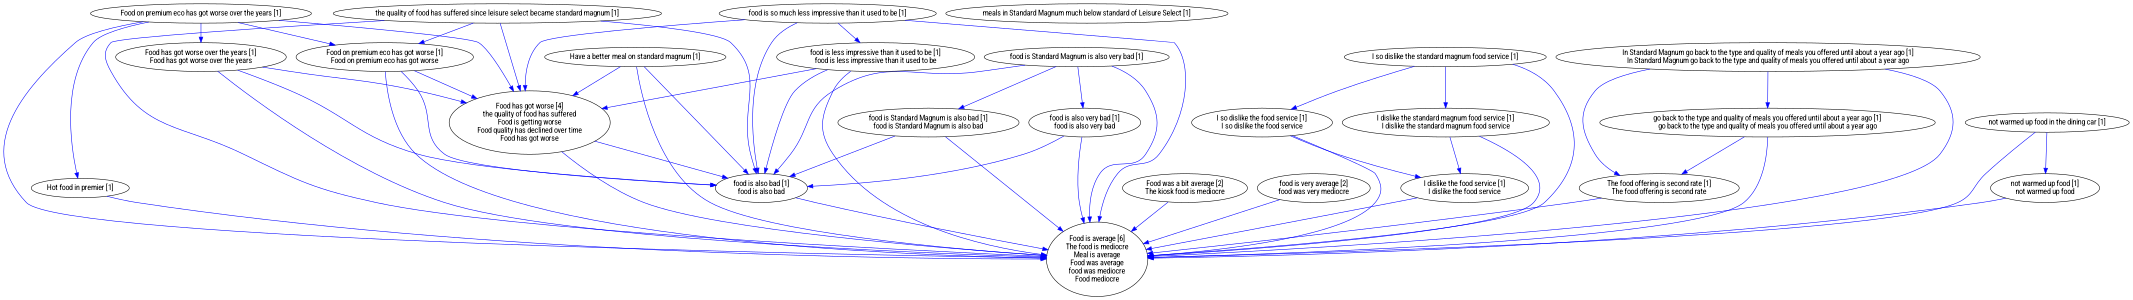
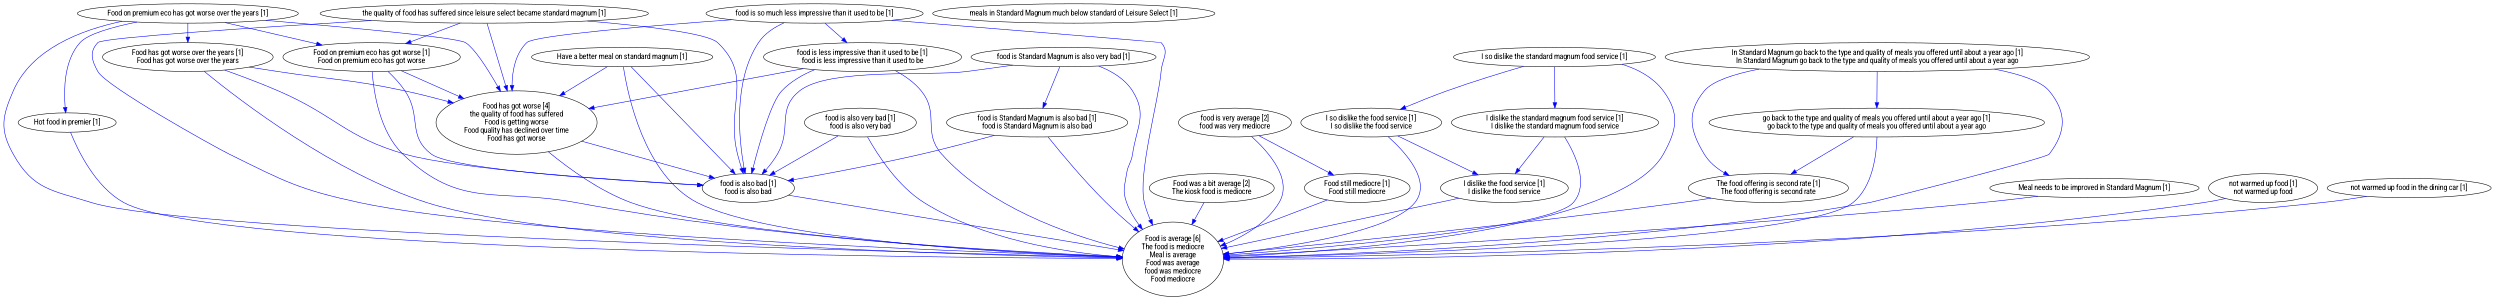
  digraph {
    fontname="Roboto Condensed"
    node [fontname="Roboto Condensed"]
    edge [color=blue fontname="Roboto Condensed"]
    "Food has got worse [4]\nthe quality of food has suffered\nFood is getting worse\nFood quality has declined over time\nFood has got worse"
    "Food is average [6]\nThe food is mediocre\nMeal is average\nFood was average\nfood was mediocre\nFood mediocre"
    "food is also bad [1]\nfood is also bad"
    "Food was a bit average [2]\nThe kiosk food is mediocre"
    "food is very average [2]\nfood was very mediocre"
+   "Food still mediocre [1]\nFood still mediocre"
    "Food on premium eco has got worse over the years [1]"
    "Food on premium eco has got worse [1]\nFood on premium eco has got worse"
    "Food has got worse over the years [1]\nFood has got worse over the years"
    "Hot food in premier [1]"
    "Have a better meal on standard magnum [1]"
    "I so dislike the standard magnum food service [1]"
    "I dislike the standard magnum food service [1]\nI dislike the standard magnum food service"
    "I so dislike the food service [1]\nI so dislike the food service"
    "I dislike the food service [1]\nI dislike the food service"
    "In Standard Magnum go back to the type and quality of meals you offered until about a year ago [1]\nIn Standard Magnum go back to the type and quality of meals you offered until about a year ago"
    "go back to the type and quality of meals you offered until about a year ago [1]\ngo back to the type and quality of meals you offered until about a year ago"
    "The food offering is second rate [1]\nThe food offering is second rate"
+   "Meal needs to be improved in Standard Magnum [1]"
    "food is Standard Magnum is also very bad [1]"
    "food is Standard Magnum is also bad [1]\nfood is Standard Magnum is also bad"
    "food is also very bad [1]\nfood is also very bad"
    "food is so much less impressive than it used to be [1]"
    "food is less impressive than it used to be [1]\nfood is less impressive than it used to be"
    "not warmed up food [1]\nnot warmed up food"
    "meals in Standard Magnum much below standard of Leisure Select [1]"
    "not warmed up food in the dining car [1]"
    "the quality of food has suffered since leisure select became standard magnum [1]"
    "Food has got worse [4]\nthe quality of food has suffered\nFood is getting worse\nFood quality has declined over time\nFood has got worse" -> "Food is average [6]\nThe food is mediocre\nMeal is average\nFood was average\nfood was mediocre\nFood mediocre"
    "Food has got worse [4]\nthe quality of food has suffered\nFood is getting worse\nFood quality has declined over time\nFood has got worse" -> "food is also bad [1]\nfood is also bad"
    "food is also bad [1]\nfood is also bad" -> "Food is average [6]\nThe food is mediocre\nMeal is average\nFood was average\nfood was mediocre\nFood mediocre"
    "Food was a bit average [2]\nThe kiosk food is mediocre" -> "Food is average [6]\nThe food is mediocre\nMeal is average\nFood was average\nfood was mediocre\nFood mediocre"
    "food is very average [2]\nfood was very mediocre" -> "Food is average [6]\nThe food is mediocre\nMeal is average\nFood was average\nfood was mediocre\nFood mediocre"
+   "food is very average [2]\nfood was very mediocre" -> "Food still mediocre [1]\nFood still mediocre"
+   "Food still mediocre [1]\nFood still mediocre" -> "Food is average [6]\nThe food is mediocre\nMeal is average\nFood was average\nfood was mediocre\nFood mediocre"
    "Food on premium eco has got worse over the years [1]" -> "Food has got worse [4]\nthe quality of food has suffered\nFood is getting worse\nFood quality has declined over time\nFood has got worse"
    "Food on premium eco has got worse over the years [1]" -> "Food is average [6]\nThe food is mediocre\nMeal is average\nFood was average\nfood was mediocre\nFood mediocre"
    "Food on premium eco has got worse over the years [1]" -> "Food on premium eco has got worse [1]\nFood on premium eco has got worse"
    "Food on premium eco has got worse over the years [1]" -> "Food has got worse over the years [1]\nFood has got worse over the years"
    "Food on premium eco has got worse over the years [1]" -> "Hot food in premier [1]"
    "Food on premium eco has got worse [1]\nFood on premium eco has got worse" -> "Food has got worse [4]\nthe quality of food has suffered\nFood is getting worse\nFood quality has declined over time\nFood has got worse"
    "Food on premium eco has got worse [1]\nFood on premium eco has got worse" -> "Food is average [6]\nThe food is mediocre\nMeal is average\nFood was average\nfood was mediocre\nFood mediocre"
    "Food on premium eco has got worse [1]\nFood on premium eco has got worse" -> "food is also bad [1]\nfood is also bad"
    "Food has got worse over the years [1]\nFood has got worse over the years" -> "Food has got worse [4]\nthe quality of food has suffered\nFood is getting worse\nFood quality has declined over time\nFood has got worse"
    "Food has got worse over the years [1]\nFood has got worse over the years" -> "Food is average [6]\nThe food is mediocre\nMeal is average\nFood was average\nfood was mediocre\nFood mediocre"
    "Food has got worse over the years [1]\nFood has got worse over the years" -> "food is also bad [1]\nfood is also bad"
    "Hot food in premier [1]" -> "Food is average [6]\nThe food is mediocre\nMeal is average\nFood was average\nfood was mediocre\nFood mediocre"
    "Have a better meal on standard magnum [1]" -> "Food has got worse [4]\nthe quality of food has suffered\nFood is getting worse\nFood quality has declined over time\nFood has got worse"
    "Have a better meal on standard magnum [1]" -> "Food is average [6]\nThe food is mediocre\nMeal is average\nFood was average\nfood was mediocre\nFood mediocre"
    "Have a better meal on standard magnum [1]" -> "food is also bad [1]\nfood is also bad"
    "I so dislike the standard magnum food service [1]" -> "Food is average [6]\nThe food is mediocre\nMeal is average\nFood was average\nfood was mediocre\nFood mediocre"
    "I so dislike the standard magnum food service [1]" -> "I dislike the standard magnum food service [1]\nI dislike the standard magnum food service"
    "I so dislike the standard magnum food service [1]" -> "I so dislike the food service [1]\nI so dislike the food service"
    "I dislike the standard magnum food service [1]\nI dislike the standard magnum food service" -> "Food is average [6]\nThe food is mediocre\nMeal is average\nFood was average\nfood was mediocre\nFood mediocre"
    "I dislike the standard magnum food service [1]\nI dislike the standard magnum food service" -> "I dislike the food service [1]\nI dislike the food service"
    "I so dislike the food service [1]\nI so dislike the food service" -> "Food is average [6]\nThe food is mediocre\nMeal is average\nFood was average\nfood was mediocre\nFood mediocre"
    "I so dislike the food service [1]\nI so dislike the food service" -> "I dislike the food service [1]\nI dislike the food service"
    "I dislike the food service [1]\nI dislike the food service" -> "Food is average [6]\nThe food is mediocre\nMeal is average\nFood was average\nfood was mediocre\nFood mediocre"
    "In Standard Magnum go back to the type and quality of meals you offered until about a year ago [1]\nIn Standard Magnum go back to the type and quality of meals you offered until about a year ago" -> "Food is average [6]\nThe food is mediocre\nMeal is average\nFood was average\nfood was mediocre\nFood mediocre"
    "In Standard Magnum go back to the type and quality of meals you offered until about a year ago [1]\nIn Standard Magnum go back to the type and quality of meals you offered until about a year ago" -> "go back to the type and quality of meals you offered until about a year ago [1]\ngo back to the type and quality of meals you offered until about a year ago"
    "In Standard Magnum go back to the type and quality of meals you offered until about a year ago [1]\nIn Standard Magnum go back to the type and quality of meals you offered until about a year ago" -> "The food offering is second rate [1]\nThe food offering is second rate"
    "go back to the type and quality of meals you offered until about a year ago [1]\ngo back to the type and quality of meals you offered until about a year ago" -> "Food is average [6]\nThe food is mediocre\nMeal is average\nFood was average\nfood was mediocre\nFood mediocre"
    "go back to the type and quality of meals you offered until about a year ago [1]\ngo back to the type and quality of meals you offered until about a year ago" -> "The food offering is second rate [1]\nThe food offering is second rate"
    "The food offering is second rate [1]\nThe food offering is second rate" -> "Food is average [6]\nThe food is mediocre\nMeal is average\nFood was average\nfood was mediocre\nFood mediocre"
+   "Meal needs to be improved in Standard Magnum [1]" -> "Food is average [6]\nThe food is mediocre\nMeal is average\nFood was average\nfood was mediocre\nFood mediocre"
    "food is Standard Magnum is also very bad [1]" -> "Food is average [6]\nThe food is mediocre\nMeal is average\nFood was average\nfood was mediocre\nFood mediocre"
    "food is Standard Magnum is also very bad [1]" -> "food is also bad [1]\nfood is also bad"
    "food is Standard Magnum is also very bad [1]" -> "food is Standard Magnum is also bad [1]\nfood is Standard Magnum is also bad"
-   "food is Standard Magnum is also very bad [1]" -> "food is also very bad [1]\nfood is also very bad"
    "food is Standard Magnum is also bad [1]\nfood is Standard Magnum is also bad" -> "Food is average [6]\nThe food is mediocre\nMeal is average\nFood was average\nfood was mediocre\nFood mediocre"
    "food is Standard Magnum is also bad [1]\nfood is Standard Magnum is also bad" -> "food is also bad [1]\nfood is also bad"
    "food is also very bad [1]\nfood is also very bad" -> "Food is average [6]\nThe food is mediocre\nMeal is average\nFood was average\nfood was mediocre\nFood mediocre"
    "food is also very bad [1]\nfood is also very bad" -> "food is also bad [1]\nfood is also bad"
    "food is so much less impressive than it used to be [1]" -> "Food has got worse [4]\nthe quality of food has suffered\nFood is getting worse\nFood quality has declined over time\nFood has got worse"
    "food is so much less impressive than it used to be [1]" -> "Food is average [6]\nThe food is mediocre\nMeal is average\nFood was average\nfood was mediocre\nFood mediocre"
    "food is so much less impressive than it used to be [1]" -> "food is also bad [1]\nfood is also bad"
    "food is so much less impressive than it used to be [1]" -> "food is less impressive than it used to be [1]\nfood is less impressive than it used to be"
    "food is less impressive than it used to be [1]\nfood is less impressive than it used to be" -> "Food has got worse [4]\nthe quality of food has suffered\nFood is getting worse\nFood quality has declined over time\nFood has got worse"
    "food is less impressive than it used to be [1]\nfood is less impressive than it used to be" -> "Food is average [6]\nThe food is mediocre\nMeal is average\nFood was average\nfood was mediocre\nFood mediocre"
    "food is less impressive than it used to be [1]\nfood is less impressive than it used to be" -> "food is also bad [1]\nfood is also bad"
    "not warmed up food [1]\nnot warmed up food" -> "Food is average [6]\nThe food is mediocre\nMeal is average\nFood was average\nfood was mediocre\nFood mediocre"
    "not warmed up food in the dining car [1]" -> "Food is average [6]\nThe food is mediocre\nMeal is average\nFood was average\nfood was mediocre\nFood mediocre"
-   "not warmed up food in the dining car [1]" -> "not warmed up food [1]\nnot warmed up food"
    "the quality of food has suffered since leisure select became standard magnum [1]" -> "Food has got worse [4]\nthe quality of food has suffered\nFood is getting worse\nFood quality has declined over time\nFood has got worse"
    "the quality of food has suffered since leisure select became standard magnum [1]" -> "Food is average [6]\nThe food is mediocre\nMeal is average\nFood was average\nfood was mediocre\nFood mediocre"
    "the quality of food has suffered since leisure select became standard magnum [1]" -> "food is also bad [1]\nfood is also bad"
    "the quality of food has suffered since leisure select became standard magnum [1]" -> "Food on premium eco has got worse [1]\nFood on premium eco has got worse"
  }
